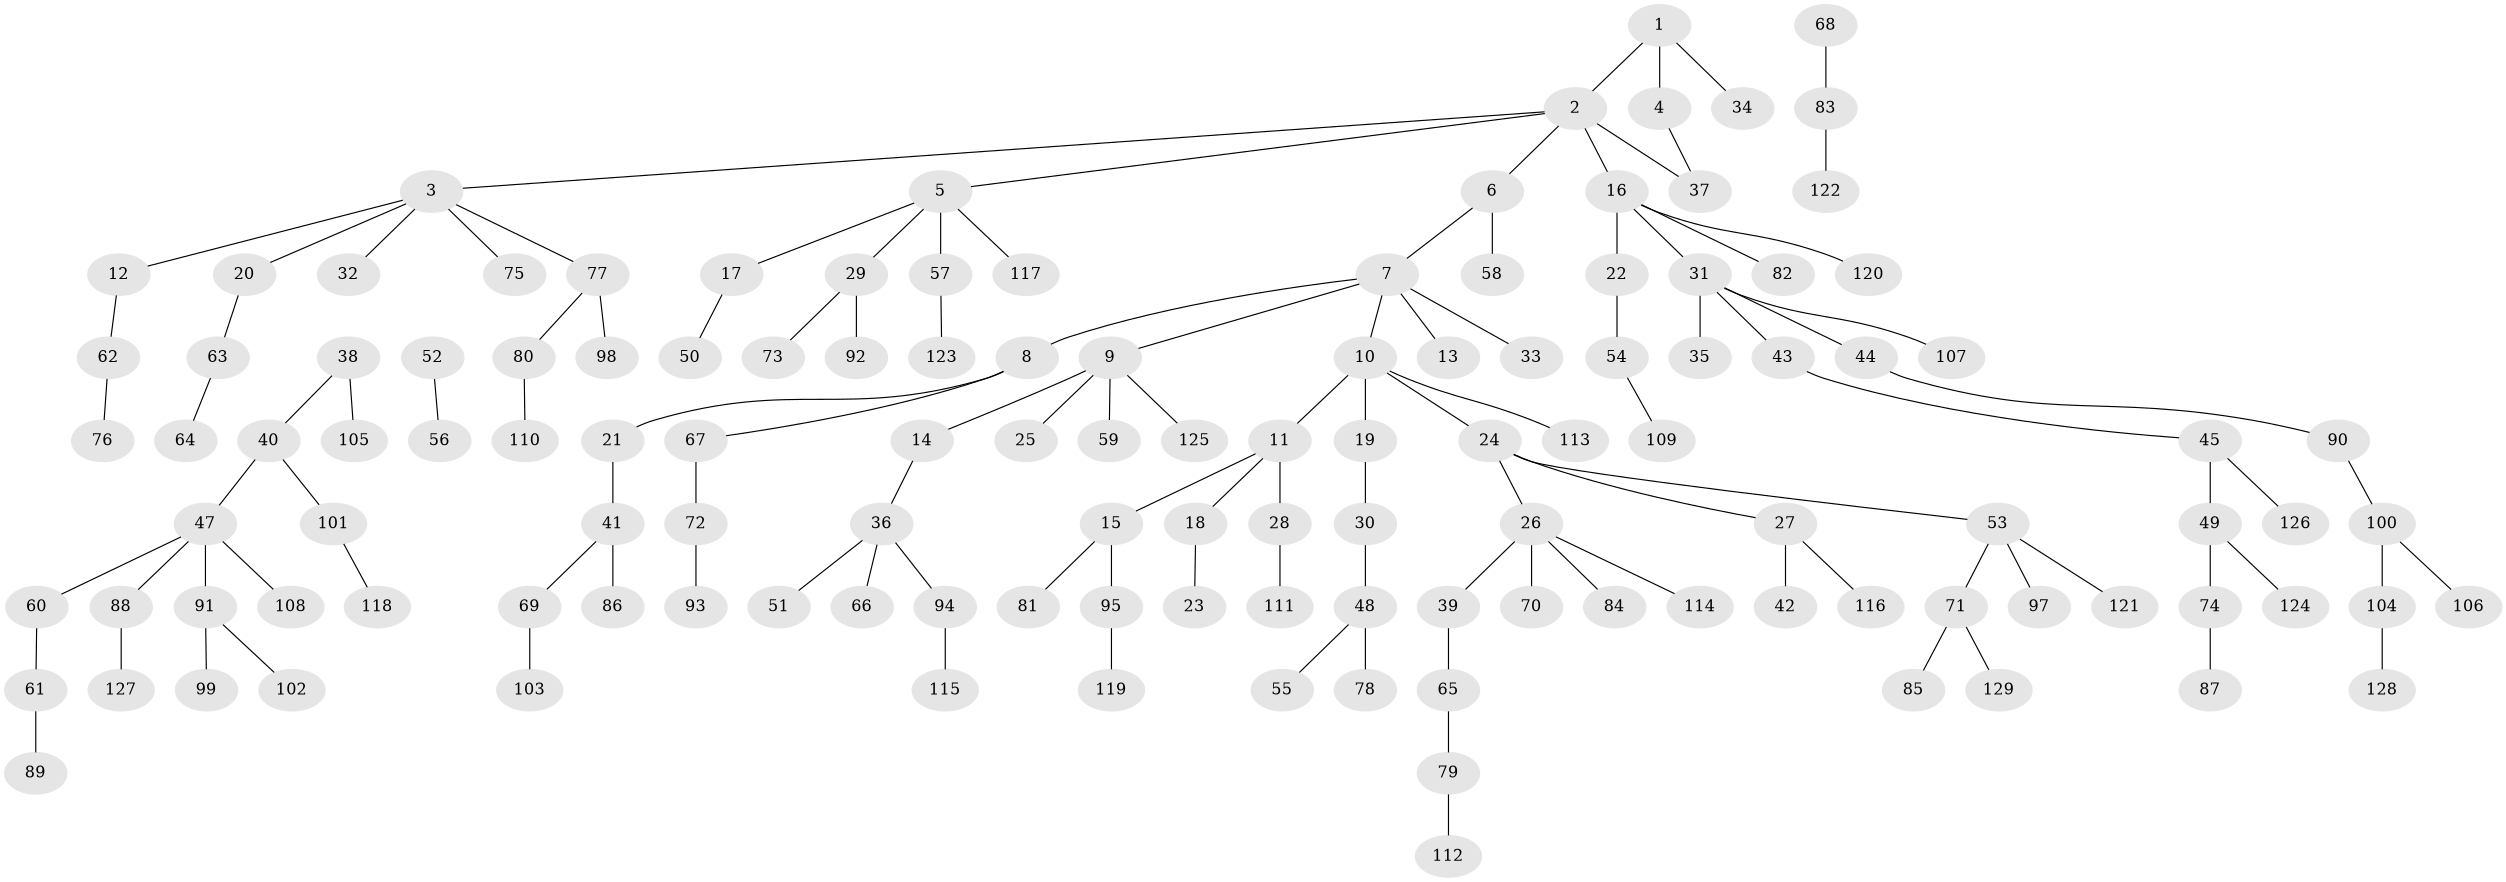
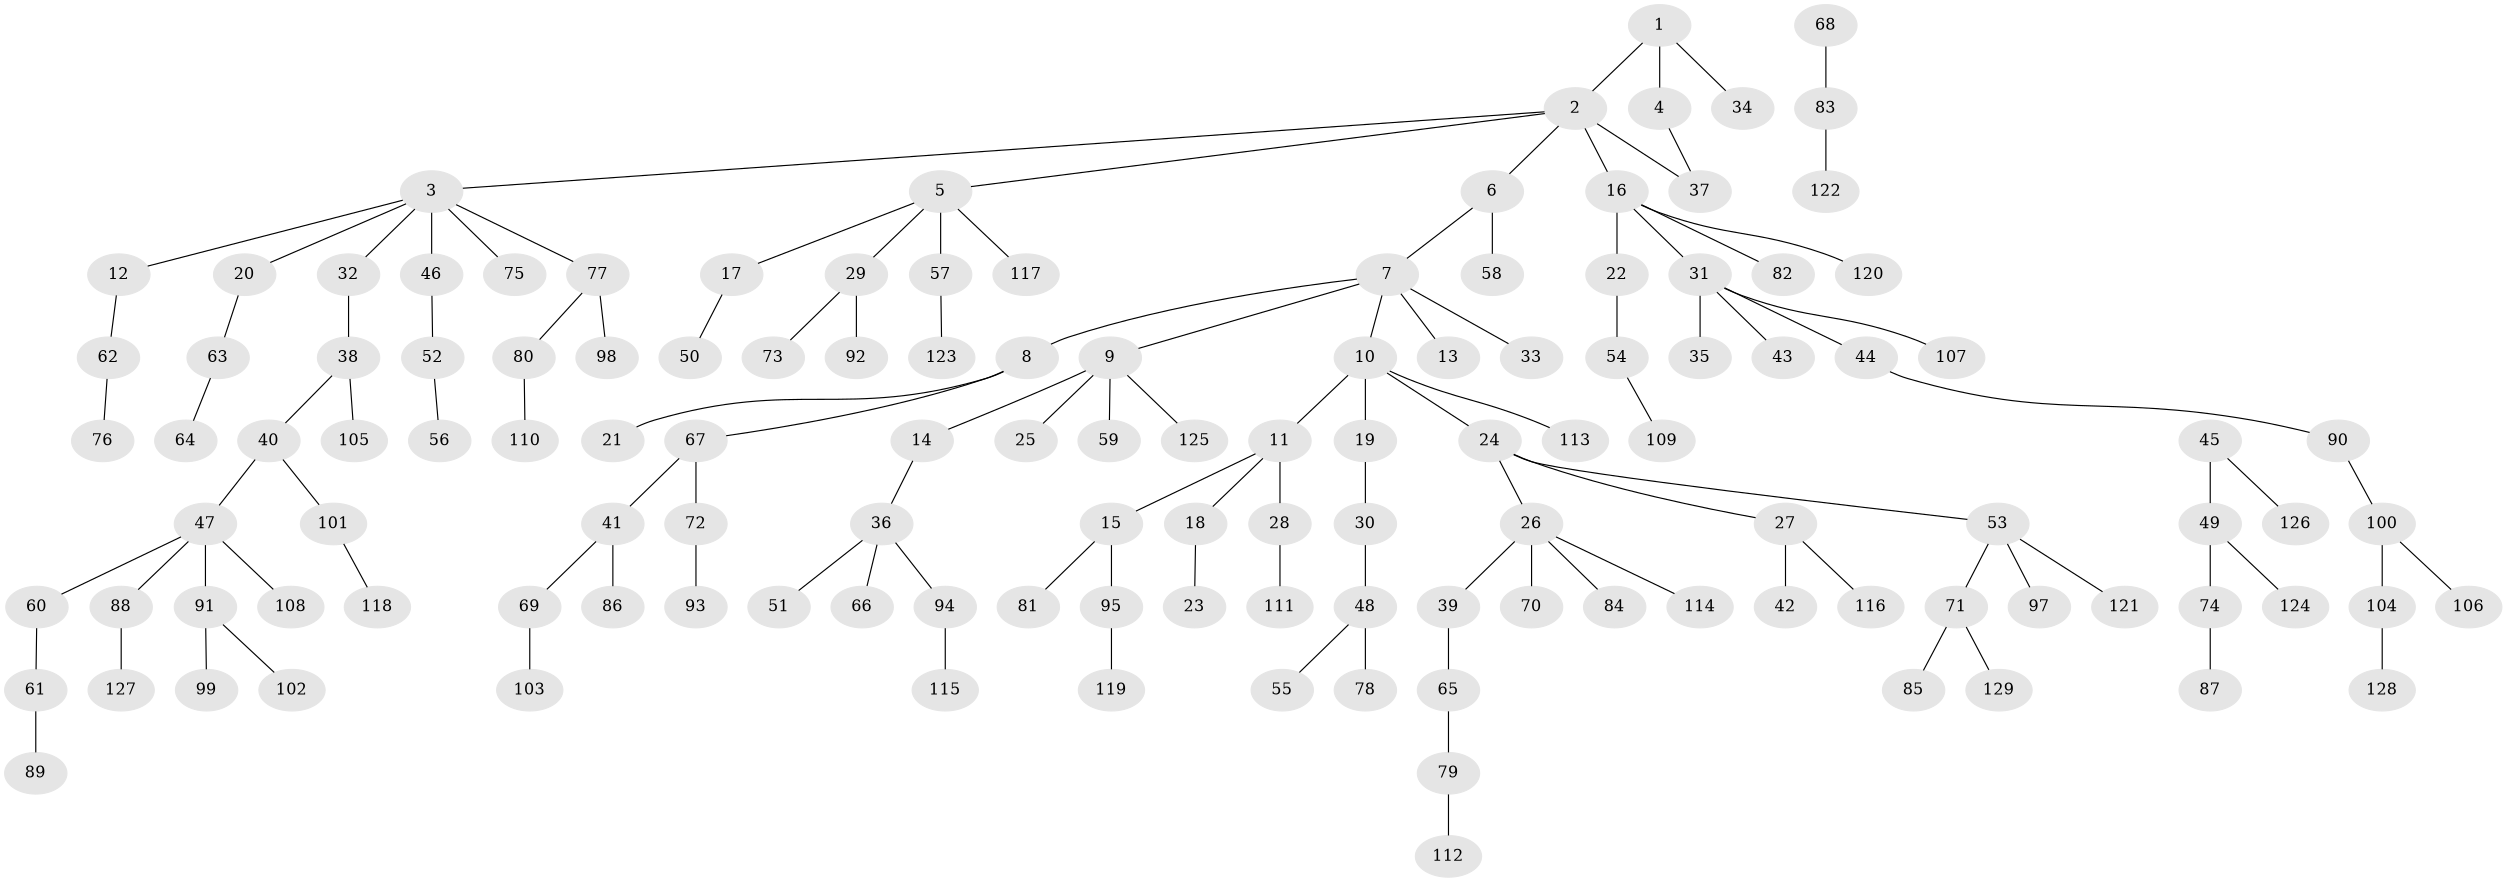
  graph {
    node [color=gray90 style=filled]
    1
    2
    4
    34
    3
    5
    6
    16
    37
    12
    20
    32
+   46
    75
    77
    17
    29
    57
    117
    7
    58
    22
    31
    82
    120
    68
    83
    62
    63
    38
    52
    80
    98
    50
    73
    92
    123
    8
    9
    10
    13
    33
    21
    67
    14
    25
    59
    125
    11
    19
    24
    113
    41
    72
    36
    15
    18
    28
    30
    26
    27
    53
    81
    95
    23
    111
    76
    51
    66
    94
    119
    54
    35
    43
    44
    107
    48
    69
    86
    109
    39
    70
    84
    114
    42
    116
    71
    97
    121
    65
    55
    78
    45
    90
    40
    105
    115
    47
    101
    64
    79
    60
    88
    91
    108
    118
    103
    49
    126
    100
    74
    124
    56
    61
    127
    99
    102
    87
    85
    129
    89
    112
    93
    122
    110
    104
    106
    128
    1 -- 2
    1 -- 4
    1 -- 34
    2 -- 3
    2 -- 5
    2 -- 6
    2 -- 16
    2 -- 37
    4 -- 37
    3 -- 12
    3 -- 20
    3 -- 32
+   3 -- 46
    3 -- 75
    3 -- 77
    5 -- 17
    5 -- 29
    5 -- 57
    5 -- 117
    6 -- 7
    6 -- 58
    16 -- 22
    16 -- 31
    16 -- 82
    16 -- 120
    12 -- 62
    20 -- 63
+   32 -- 38
+   46 -- 52
    77 -- 80
    77 -- 98
    17 -- 50
    29 -- 73
    29 -- 92
    57 -- 123
    7 -- 8
    7 -- 9
    7 -- 10
    7 -- 13
    7 -- 33
    22 -- 54
    31 -- 35
    31 -- 43
    31 -- 44
    31 -- 107
    68 -- 83
    83 -- 122
    62 -- 76
    63 -- 64
    38 -- 40
    38 -- 105
    52 -- 56
    80 -- 110
    8 -- 21
    8 -- 67
    9 -- 14
    9 -- 25
    9 -- 59
    9 -- 125
    10 -- 11
    10 -- 19
    10 -- 24
    10 -- 113
-   21 -- 41
+   67 -- 41
    67 -- 72
    14 -- 36
    11 -- 15
    11 -- 18
    11 -- 28
    19 -- 30
    24 -- 26
    24 -- 27
    24 -- 53
    41 -- 69
    41 -- 86
    72 -- 93
    36 -- 51
    36 -- 66
    36 -- 94
    15 -- 81
    15 -- 95
    18 -- 23
    28 -- 111
    30 -- 48
    26 -- 39
    26 -- 70
    26 -- 84
    26 -- 114
    27 -- 42
    27 -- 116
    53 -- 71
    53 -- 97
    53 -- 121
    95 -- 119
    94 -- 115
    54 -- 109
-   43 -- 45
    44 -- 90
    48 -- 55
    48 -- 78
    69 -- 103
    39 -- 65
    71 -- 85
    71 -- 129
    65 -- 79
    45 -- 49
    45 -- 126
    90 -- 100
    40 -- 47
    40 -- 101
    47 -- 60
    47 -- 88
    47 -- 91
    47 -- 108
    101 -- 118
    79 -- 112
    60 -- 61
    88 -- 127
    91 -- 99
    91 -- 102
    49 -- 74
    49 -- 124
    100 -- 104
    100 -- 106
    74 -- 87
    61 -- 89
    104 -- 128
  }
